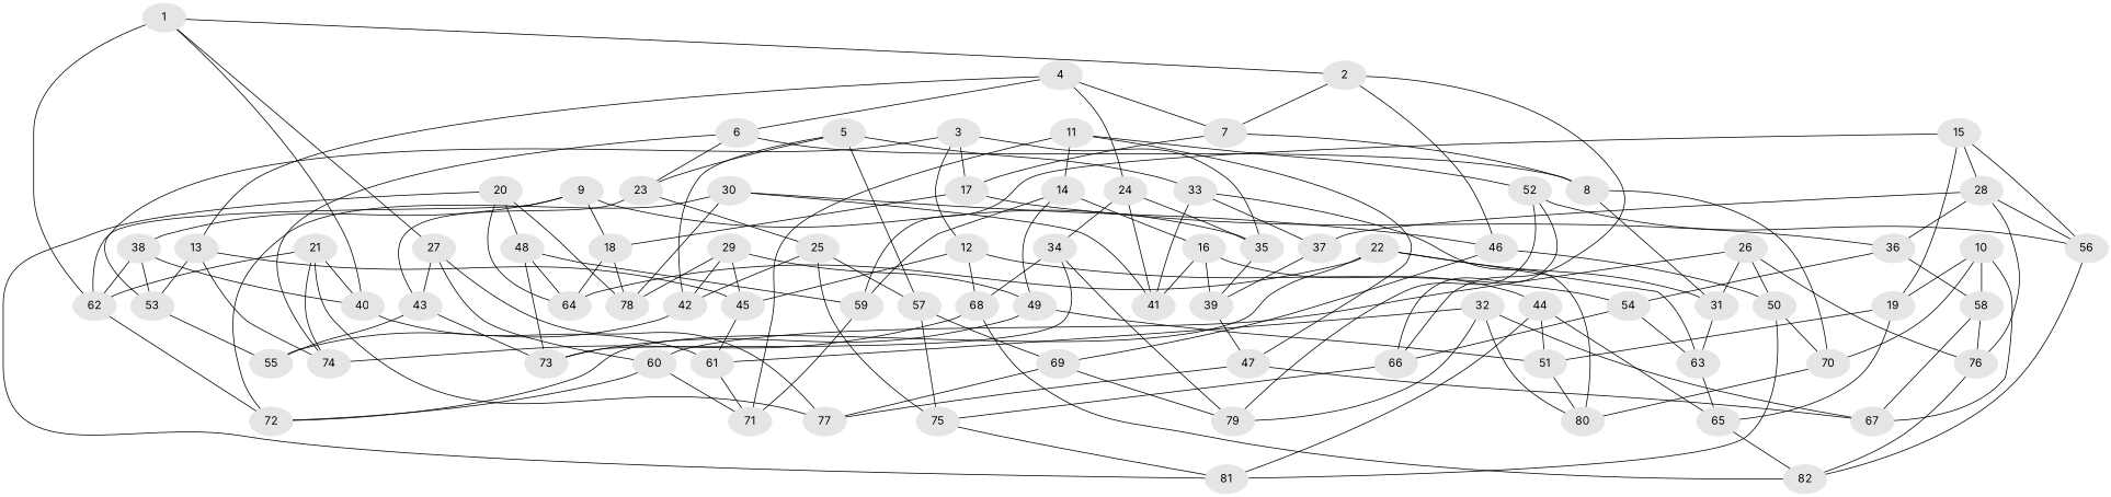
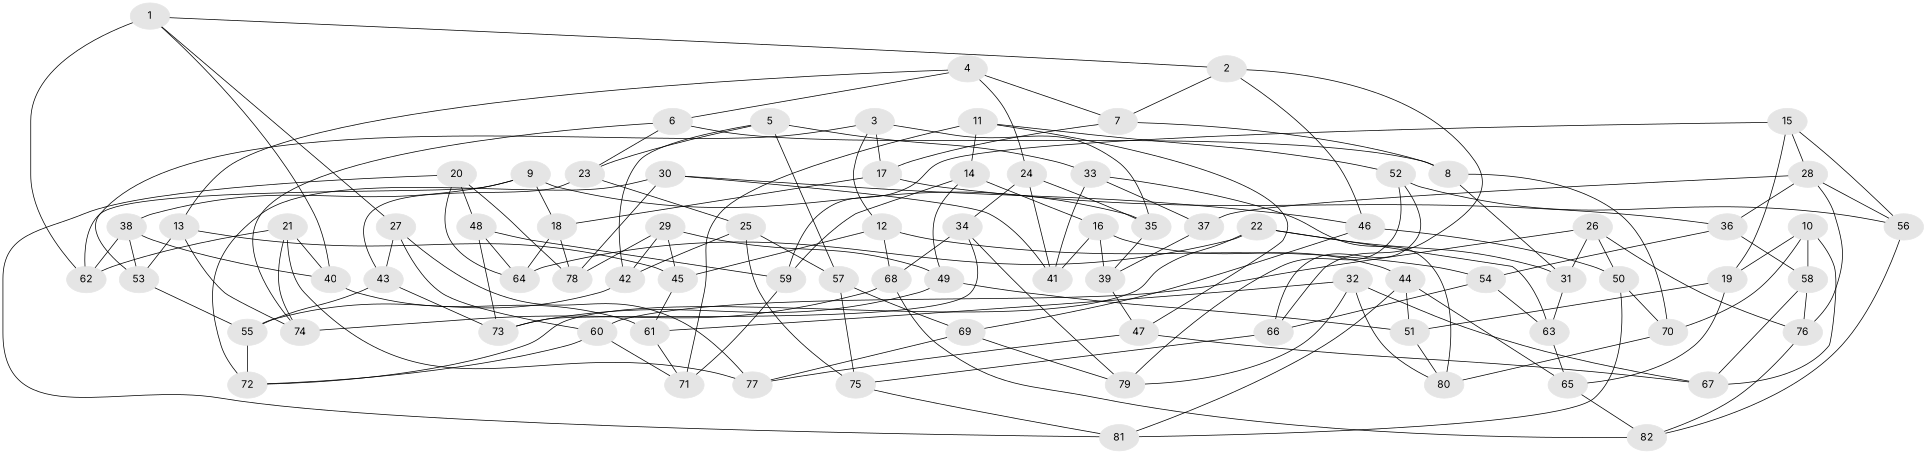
  graph {
    fontname=Inter
    node [color=gray90 fontname=Inter style=filled]
    edge [fontname=Inter]
    1
    2
    27
    40
    62
    7
    46
    66
    77
    43
    60
    61
    17
    8
    50
    69
    75
    3
    12
    35
    53
    45
    54
    68
    18
    36
    39
    55
    4
    6
    13
    24
    23
    74
    41
    34
    5
    33
    42
    57
    25
    37
    80
    31
    70
    63
    9
    38
    64
    78
    10
    19
    58
    67
    51
    65
    76
    11
    14
    47
    52
    71
    16
    49
    59
    56
    79
    82
    44
    73
    15
    28
    81
    20
    48
    21
    22
    72
    26
    29
    30
    32
    1 -- 2
    1 -- 27
    1 -- 40
    1 -- 62
    2 -- 7
    2 -- 46
    2 -- 66
    27 -- 77
    27 -- 43
    27 -- 60
    40 -- 61
    7 -- 17
    7 -- 8
    46 -- 50
    46 -- 69
    66 -- 75
    43 -- 55
    43 -- 73
    60 -- 71
    60 -- 72
    61 -- 71
    17 -- 18
    17 -- 36
    8 -- 31
    8 -- 70
    50 -- 70
    50 -- 81
    69 -- 77
    69 -- 79
    75 -- 81
    3 -- 17
    3 -- 12
    3 -- 35
    3 -- 53
    12 -- 45
    12 -- 54
    12 -- 68
    35 -- 39
    53 -- 55
    45 -- 61
    54 -- 66
    54 -- 63
    68 -- 74
    68 -- 82
    18 -- 64
    18 -- 78
    36 -- 54
    36 -- 58
    39 -- 47
-   62 -- 72
+   55 -- 72
    4 -- 7
    4 -- 6
    4 -- 13
    4 -- 24
    6 -- 8
    6 -- 23
    6 -- 74
    13 -- 53
    13 -- 45
    13 -- 74
    24 -- 35
    24 -- 41
    24 -- 34
    23 -- 43
    23 -- 25
    34 -- 68
    34 -- 79
    34 -- 73
    5 -- 23
    5 -- 33
    5 -- 42
    5 -- 57
    33 -- 41
    33 -- 37
    33 -- 80
    42 -- 55
    57 -- 69
    57 -- 75
    25 -- 75
    25 -- 42
    25 -- 57
    37 -- 39
    31 -- 63
    70 -- 80
    63 -- 65
    9 -- 62
    9 -- 35
    9 -- 18
    9 -- 38
    38 -- 40
    38 -- 62
    38 -- 53
    10 -- 70
    10 -- 19
    10 -- 58
    10 -- 67
    19 -- 51
    19 -- 65
    58 -- 67
    58 -- 76
    51 -- 80
    65 -- 82
    76 -- 82
    11 -- 14
    11 -- 47
    11 -- 52
    11 -- 71
    14 -- 16
    14 -- 49
    14 -- 59
    47 -- 77
    47 -- 67
    52 -- 66
    52 -- 56
    52 -- 79
    16 -- 39
    16 -- 41
    16 -- 44
    49 -- 51
    49 -- 73
    59 -- 71
    56 -- 82
    44 -- 51
    44 -- 65
    44 -- 81
    15 -- 19
    15 -- 59
    15 -- 56
    15 -- 28
    28 -- 36
    28 -- 37
    28 -- 76
    28 -- 56
    20 -- 64
    20 -- 78
    20 -- 81
    20 -- 48
    48 -- 64
    48 -- 59
    48 -- 73
    21 -- 40
    21 -- 62
    21 -- 77
    21 -- 74
    22 -- 31
    22 -- 63
    22 -- 64
    22 -- 72
    26 -- 60
    26 -- 50
    26 -- 31
    26 -- 76
    29 -- 45
    29 -- 42
    29 -- 78
    29 -- 49
    30 -- 46
    30 -- 41
    30 -- 78
    30 -- 72
    32 -- 61
    32 -- 80
    32 -- 67
    32 -- 79
  }
